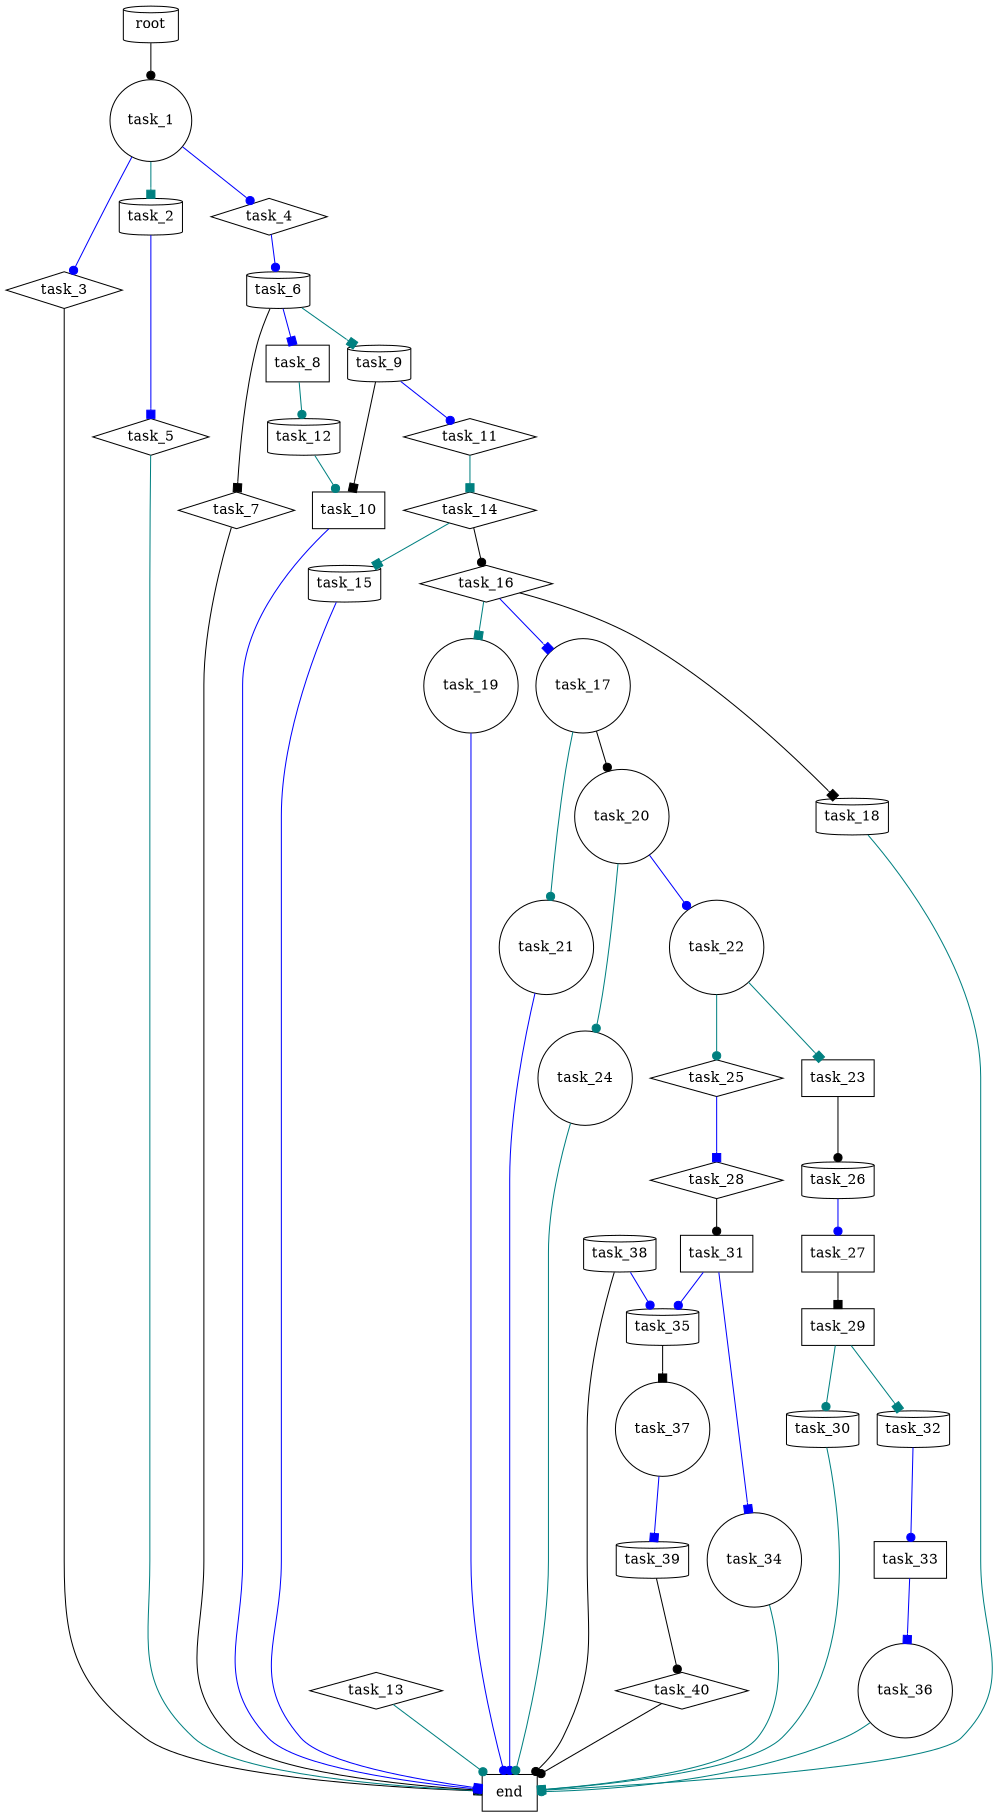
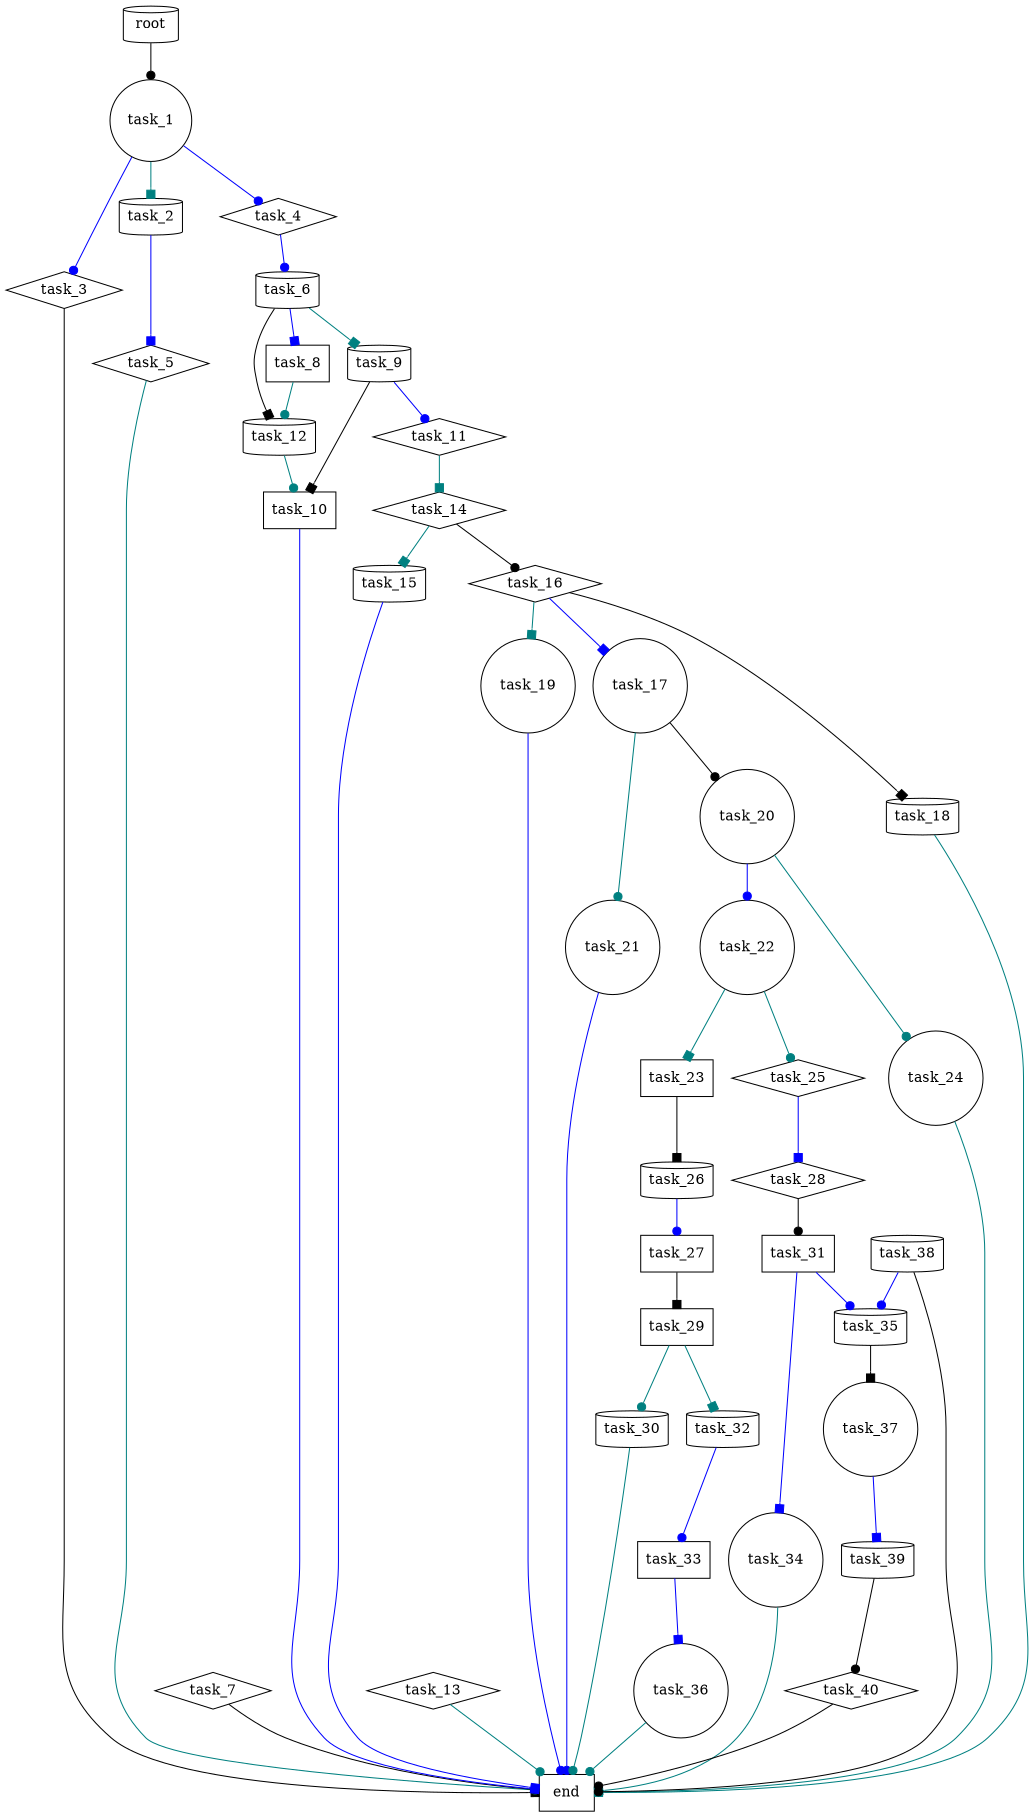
  digraph {
    node [shape=cylinder]
    edge [arrowhead=dot color=teal]
    task_1 [shape=circle]
    root
    task_2
    task_3 [shape=diamond]
    task_4 [shape=diamond]
    task_5 [shape=diamond]
    end [shape=box]
    task_6
    task_7 [shape=diamond]
    task_8 [shape=box]
    task_9
    task_12
    task_10 [shape=box]
    task_11 [shape=diamond]
    task_14 [shape=diamond]
    task_15
    task_16 [shape=diamond]
    task_13 [shape=diamond]
    task_17 [shape=circle]
    task_18
    task_19 [shape=circle]
    task_20 [shape=circle]
    task_21 [shape=circle]
    task_22 [shape=circle]
    task_24 [shape=circle]
    task_23 [shape=box]
    task_25 [shape=diamond]
    task_26
    task_28 [shape=diamond]
    task_27 [shape=box]
    task_31 [shape=box]
    task_29 [shape=box]
    task_30
    task_32
    task_34 [shape=circle]
    task_35
    task_33 [shape=box]
    task_37 [shape=circle]
    task_36 [shape=circle]
    task_39
    task_38
    task_40 [shape=diamond]
    task_1 -> task_2 [arrowhead=box]
    task_1 -> task_3 [color=blue]
    task_1 -> task_4 [color=blue]
    root -> task_1 [color=black]
    task_2 -> task_5 [arrowhead=box color=blue]
    task_3 -> end [arrowhead=box color=black]
    task_4 -> task_6 [color=blue]
    task_5 -> end
-   task_6 -> task_7 [arrowhead=box color=black]
+   task_6 -> task_12 [arrowhead=box color=black]
    task_6 -> task_8 [arrowhead=box color=blue]
    task_6 -> task_9 [arrowhead=box]
    task_7 -> end [color=black]
    task_8 -> task_12
    task_9 -> task_10 [arrowhead=box color=black]
    task_9 -> task_11 [color=blue]
    task_12 -> task_10
    task_10 -> end [arrowhead=box color=blue]
    task_11 -> task_14 [arrowhead=box]
    task_14 -> task_15 [arrowhead=box]
    task_14 -> task_16 [color=black]
    task_15 -> end [arrowhead=box color=blue]
    task_16 -> task_17 [arrowhead=box color=blue]
    task_16 -> task_18 [arrowhead=box color=black]
    task_16 -> task_19 [arrowhead=box]
    task_13 -> end
    task_17 -> task_20 [color=black]
    task_17 -> task_21
    task_18 -> end [arrowhead=box]
    task_19 -> end [color=blue]
    task_20 -> task_22 [color=blue]
    task_20 -> task_24
    task_21 -> end [color=blue]
    task_22 -> task_23 [arrowhead=box]
    task_22 -> task_25
    task_24 -> end
-   task_23 -> task_26 [color=black]
+   task_23 -> task_26 [arrowhead=box color=black]
    task_25 -> task_28 [arrowhead=box color=blue]
    task_26 -> task_27 [color=blue]
    task_28 -> task_31 [color=black]
    task_27 -> task_29 [arrowhead=box color=black]
    task_31 -> task_34 [arrowhead=box color=blue]
    task_31 -> task_35 [color=blue]
    task_29 -> task_30
    task_29 -> task_32 [arrowhead=box]
    task_30 -> end
    task_32 -> task_33 [color=blue]
    task_34 -> end [arrowhead=box]
    task_35 -> task_37 [arrowhead=box color=black]
    task_33 -> task_36 [arrowhead=box color=blue]
    task_37 -> task_39 [arrowhead=box color=blue]
    task_36 -> end
    task_39 -> task_40 [color=black]
    task_38 -> end [color=black]
    task_38 -> task_35 [color=blue]
    task_40 -> end [color=black]
  }
